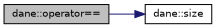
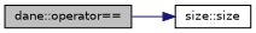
  digraph {
    rankdir=LR
    node [color=black fontname=Helvetica fontsize=10 shape=record style=filled]
    n1 [fillcolor=grey75 fontcolor=black height=0.2 label="dane::operator==" width=0.4]
-   n2 [fillcolor=white height=0.2 label="dane::size" width=0.4]
+   n2 [fillcolor=white height=0.2 label="size::size" width=0.4]
    n1 -> n2 [color=midnightblue fontname=Helvetica fontsize=10 labelfontname=Helvetica labelfontsize=10 style=solid]
  }
